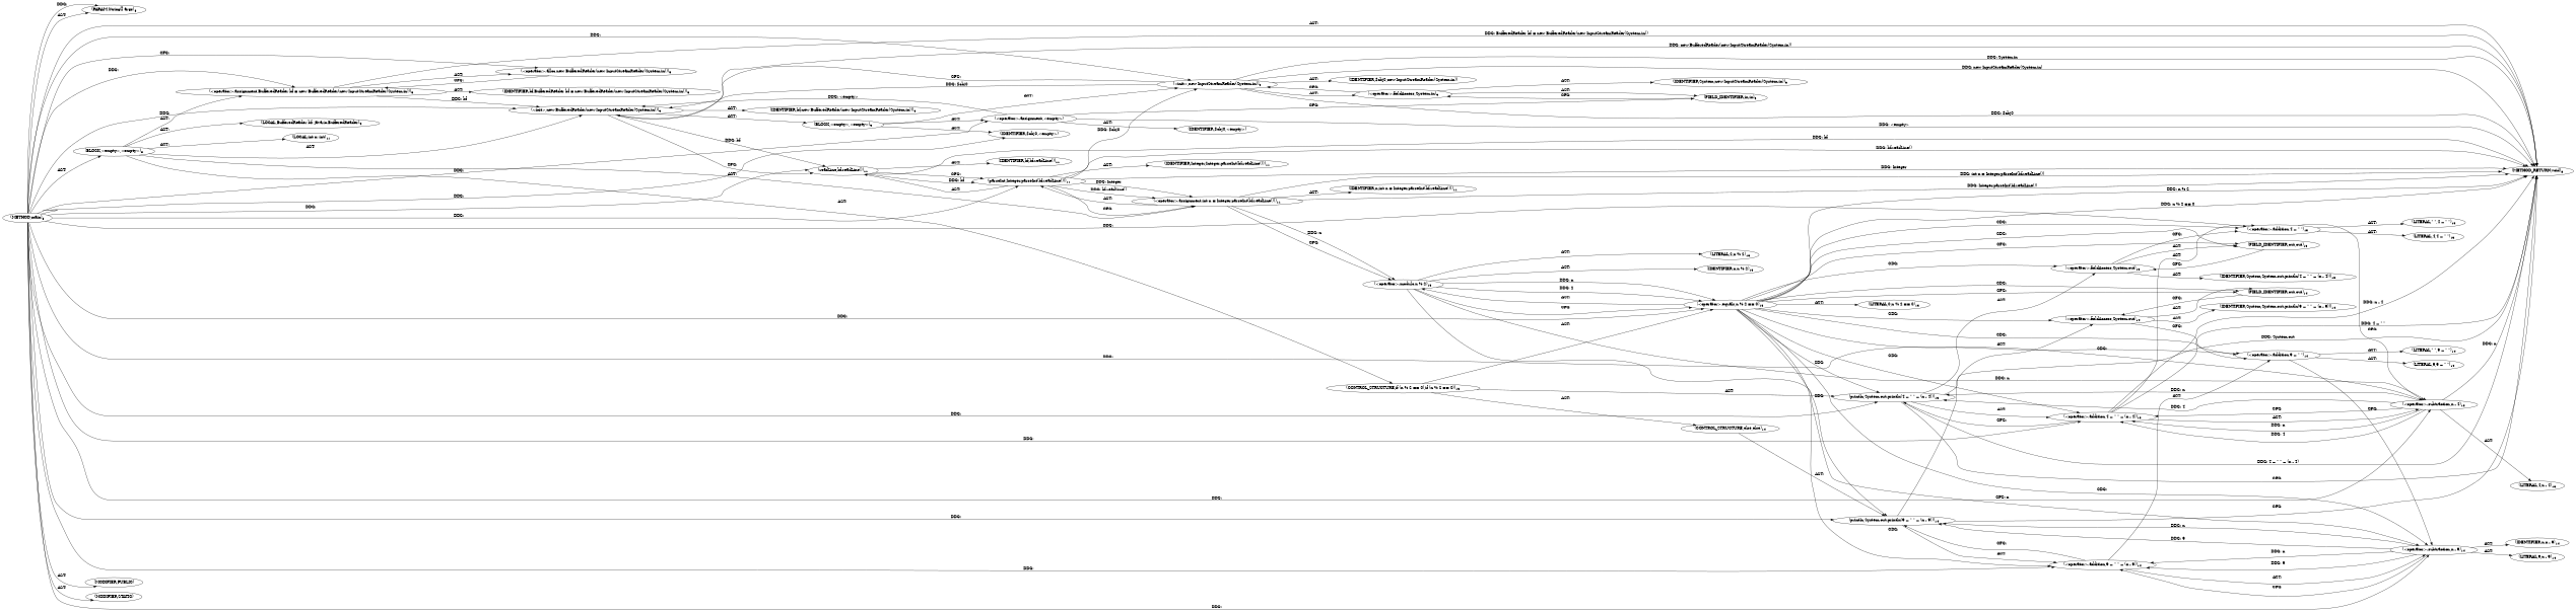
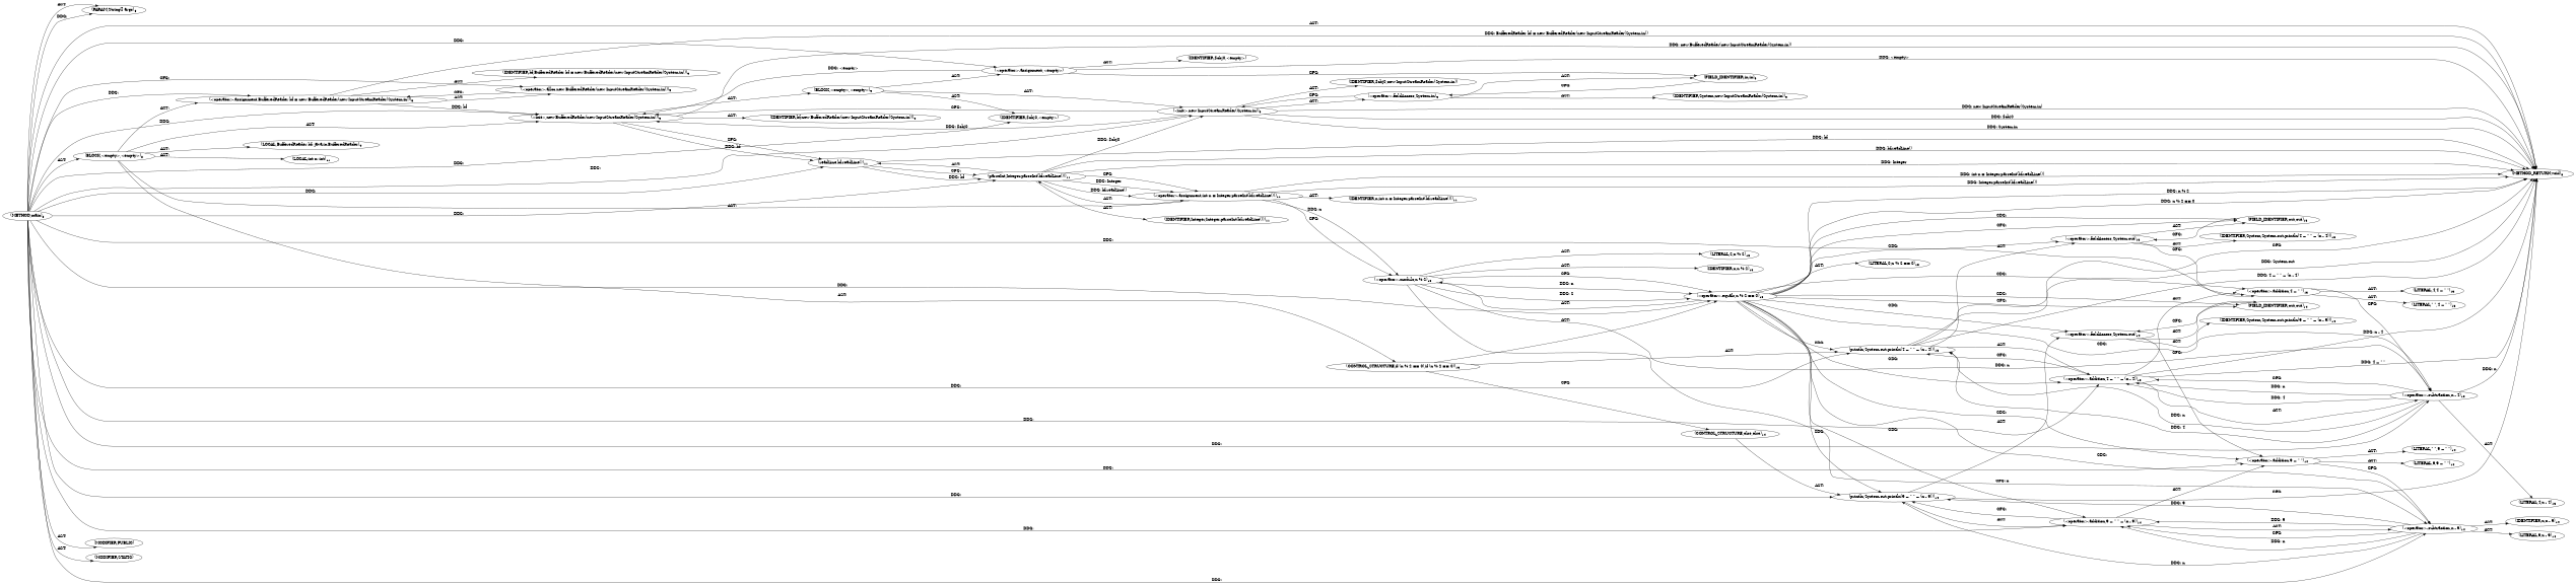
  digraph {
    rankdir=LR
    n1 [label=<(METHOD,main)<SUB>8</SUB>>]
    n2 [label=<(PARAM,String[] args)<SUB>8</SUB>>]
    n3 [label=<(BLOCK,&lt;empty&gt;,&lt;empty&gt;)<SUB>8</SUB>>]
    n4 [label=<(&lt;operator&gt;.assignment,BufferedReader bf = new BufferedReader(new InputStreamReader(System.in)))<SUB>9</SUB>>]
    n5 [label=<(&lt;operator&gt;.alloc,new BufferedReader(new InputStreamReader(System.in)))<SUB>9</SUB>>]
    n6 [label=<(&lt;init&gt;,new BufferedReader(new InputStreamReader(System.in)))<SUB>9</SUB>>]
    n7 [label=<(&lt;operator&gt;.assignment,&lt;empty&gt;)>]
    n8 [label=<(&lt;init&gt;,new InputStreamReader(System.in))<SUB>9</SUB>>]
    n9 [label=<(IDENTIFIER,$obj0,&lt;empty&gt;)>]
    n10 [label=<(parseInt,Integer.parseInt(bf.readLine()))<SUB>11</SUB>>]
    n11 [label=<(readLine,bf.readLine())<SUB>11</SUB>>]
    n12 [label=<(&lt;operator&gt;.equals,n % 2 == 0)<SUB>13</SUB>>]
    n13 [label=<(println,System.out.println(4 + &quot; &quot; + (n - 4)))<SUB>13</SUB>>]
    n14 [label=<(&lt;operator&gt;.addition,4 + &quot; &quot; + (n - 4))<SUB>13</SUB>>]
    n15 [label=<(&lt;operator&gt;.addition,4 + &quot; &quot;)<SUB>13</SUB>>]
    n16 [label=<(&lt;operator&gt;.subtraction,n - 4)<SUB>13</SUB>>]
    n17 [label=<(println,System.out.println(9 + &quot; &quot; + (n - 9)))<SUB>14</SUB>>]
    n18 [label=<(&lt;operator&gt;.addition,9 + &quot; &quot; + (n - 9))<SUB>14</SUB>>]
    n19 [label=<(&lt;operator&gt;.addition,9 + &quot; &quot;)<SUB>14</SUB>>]
    n20 [label=<(&lt;operator&gt;.subtraction,n - 9)<SUB>14</SUB>>]
    n21 [label=<(MODIFIER,PUBLIC)>]
    n22 [label=<(MODIFIER,STATIC)>]
    n23 [label=<(METHOD_RETURN,void)<SUB>8</SUB>>]
    n24 [label=<(LOCAL,BufferedReader bf: java.io.BufferedReader)<SUB>9</SUB>>]
    n25 [label=<(LOCAL,int n: int)<SUB>11</SUB>>]
    n26 [label=<(&lt;operator&gt;.assignment,int n = Integer.parseInt(bf.readLine()))<SUB>11</SUB>>]
    n27 [label=<(CONTROL_STRUCTURE,if (n % 2 == 0),if (n % 2 == 0))<SUB>13</SUB>>]
    n28 [label=<(IDENTIFIER,bf,BufferedReader bf = new BufferedReader(new InputStreamReader(System.in)))<SUB>9</SUB>>]
    n29 [label=<(IDENTIFIER,bf,new BufferedReader(new InputStreamReader(System.in)))<SUB>9</SUB>>]
    n30 [label=<(BLOCK,&lt;empty&gt;,&lt;empty&gt;)<SUB>9</SUB>>]
    n31 [label=<(IDENTIFIER,$obj0,&lt;empty&gt;)>]
    n32 [label=<(FIELD_IDENTIFIER,in,in)<SUB>9</SUB>>]
    n33 [label=<(IDENTIFIER,$obj0,new InputStreamReader(System.in))>]
    n34 [label=<(&lt;operator&gt;.fieldAccess,System.in)<SUB>9</SUB>>]
    n35 [label=<(IDENTIFIER,Integer,Integer.parseInt(bf.readLine()))<SUB>11</SUB>>]
-   n36 [label=<(IDENTIFIER,bf,bf.readLine())<SUB>11</SUB>>]
    n37 [label=<(&lt;operator&gt;.modulo,n % 2)<SUB>13</SUB>>]
    n38 [label=<(LITERAL,0,n % 2 == 0)<SUB>13</SUB>>]
    n39 [label=<(&lt;operator&gt;.fieldAccess,System.out)<SUB>13</SUB>>]
    n40 [label=<(FIELD_IDENTIFIER,out,out)<SUB>13</SUB>>]
    n41 [label=<(&lt;operator&gt;.fieldAccess,System.out)<SUB>14</SUB>>]
    n42 [label=<(FIELD_IDENTIFIER,out,out)<SUB>14</SUB>>]
    n43 [label=<(IDENTIFIER,n,n % 2)<SUB>13</SUB>>]
    n44 [label=<(LITERAL,2,n % 2)<SUB>13</SUB>>]
    n45 [label=<(LITERAL,4,4 + &quot; &quot;)<SUB>13</SUB>>]
    n46 [label=<(LITERAL,&quot; &quot;,4 + &quot; &quot;)<SUB>13</SUB>>]
    n47 [label=<(LITERAL,4,n - 4)<SUB>13</SUB>>]
    n48 [label=<(LITERAL,9,9 + &quot; &quot;)<SUB>14</SUB>>]
    n49 [label=<(LITERAL,&quot; &quot;,9 + &quot; &quot;)<SUB>14</SUB>>]
    n50 [label=<(IDENTIFIER,n,n - 9)<SUB>14</SUB>>]
    n51 [label=<(LITERAL,9,n - 9)<SUB>14</SUB>>]
    n52 [label=<(IDENTIFIER,n,int n = Integer.parseInt(bf.readLine()))<SUB>11</SUB>>]
    n53 [label=<(CONTROL_STRUCTURE,else,else)<SUB>14</SUB>>]
    n54 [label=<(IDENTIFIER,System,new InputStreamReader(System.in))<SUB>9</SUB>>]
    n55 [label=<(IDENTIFIER,System,System.out.println(4 + &quot; &quot; + (n - 4)))<SUB>13</SUB>>]
    n56 [label=<(IDENTIFIER,System,System.out.println(9 + &quot; &quot; + (n - 9)))<SUB>14</SUB>>]
    n1 -> n2 [label="AST: "]
    n1 -> n2 [label="DDG: "]
    n1 -> n3 [label="AST: "]
    n1 -> n4 [label="DDG: "]
    n1 -> n5 [label="CFG: "]
    n1 -> n6 [label="DDG: "]
    n1 -> n7 [label="DDG: "]
    n1 -> n8 [label="DDG: "]
    n1 -> n9 [label="DDG: "]
    n1 -> n10 [label="DDG: "]
    n1 -> n11 [label="DDG: "]
    n1 -> n12 [label="DDG: "]
    n1 -> n13 [label="DDG: "]
    n1 -> n14 [label="DDG: "]
    n1 -> n15 [label="DDG: "]
    n1 -> n16 [label="DDG: "]
    n1 -> n17 [label="DDG: "]
    n1 -> n18 [label="DDG: "]
    n1 -> n19 [label="DDG: "]
    n1 -> n20 [label="DDG: "]
    n1 -> n21 [label="AST: "]
    n1 -> n22 [label="AST: "]
    n1 -> n23 [label="AST: "]
    n3 -> n4 [label="AST: "]
    n3 -> n6 [label="AST: "]
    n3 -> n24 [label="AST: "]
    n3 -> n25 [label="AST: "]
    n3 -> n26 [label="AST: "]
    n3 -> n27 [label="AST: "]
    n4 -> n5 [label="AST: "]
    n4 -> n6 [label="DDG: bf"]
    n4 -> n23 [label="DDG: BufferedReader bf = new BufferedReader(new InputStreamReader(System.in))"]
    n4 -> n28 [label="AST: "]
    n5 -> n4 [label="CFG: "]
    n6 -> n11 [label="CFG: "]
    n6 -> n11 [label="DDG: bf"]
    n6 -> n23 [label="DDG: new BufferedReader(new InputStreamReader(System.in))"]
    n6 -> n29 [label="AST: "]
    n6 -> n30 [label="AST: "]
    n7 -> n6 [label="DDG: &lt;empty&gt;"]
    n7 -> n23 [label="DDG: &lt;empty&gt;"]
    n7 -> n31 [label="AST: "]
    n7 -> n32 [label="CFG: "]
    n8 -> n6 [label="CFG: "]
    n8 -> n6 [label="DDG: $obj0"]
    n8 -> n23 [label="DDG: $obj0"]
    n8 -> n23 [label="DDG: System.in"]
    n8 -> n23 [label="DDG: new InputStreamReader(System.in)"]
    n8 -> n33 [label="AST: "]
    n8 -> n34 [label="AST: "]
    n10 -> n8 [label="DDG: $obj0"]
    n10 -> n11 [label="AST: "]
    n10 -> n23 [label="DDG: bf.readLine()"]
    n10 -> n23 [label="DDG: Integer"]
    n10 -> n26 [label="CFG: "]
    n10 -> n26 [label="DDG: Integer"]
    n10 -> n26 [label="DDG: bf.readLine()"]
    n10 -> n35 [label="AST: "]
    n11 -> n10 [label="CFG: "]
    n11 -> n10 [label="DDG: bf"]
    n11 -> n23 [label="DDG: bf"]
-   n11 -> n36 [label="AST: "]
    n12 -> n13 [label="CDG: "]
    n12 -> n14 [label="CDG: "]
    n12 -> n15 [label="CDG: "]
    n12 -> n16 [label="CDG: "]
    n12 -> n17 [label="CDG: "]
    n12 -> n18 [label="CDG: "]
    n12 -> n19 [label="CDG: "]
    n12 -> n20 [label="CDG: "]
    n12 -> n23 [label="DDG: n % 2"]
    n12 -> n23 [label="DDG: n % 2 == 0"]
    n12 -> n37 [label="AST: "]
    n12 -> n38 [label="AST: "]
    n12 -> n39 [label="CDG: "]
    n12 -> n40 [label="CFG: "]
    n12 -> n40 [label="CDG: "]
    n12 -> n41 [label="CDG: "]
    n12 -> n42 [label="CFG: "]
    n12 -> n42 [label="CDG: "]
    n13 -> n14 [label="AST: "]
    n13 -> n23 [label="CFG: "]
    n13 -> n23 [label="DDG: System.out"]
    n13 -> n23 [label="DDG: 4 + &quot; &quot; + (n - 4)"]
    n13 -> n39 [label="AST: "]
    n14 -> n13 [label="CFG: "]
    n14 -> n15 [label="AST: "]
    n14 -> n16 [label="AST: "]
    n14 -> n23 [label="DDG: 4 + &quot; &quot;"]
    n14 -> n23 [label="DDG: n - 4"]
    n15 -> n16 [label="CFG: "]
    n15 -> n45 [label="AST: "]
    n15 -> n46 [label="AST: "]
    n16 -> n13 [label="DDG: n"]
    n16 -> n13 [label="DDG: 4"]
    n16 -> n14 [label="CFG: "]
    n16 -> n14 [label="DDG: n"]
    n16 -> n14 [label="DDG: 4"]
    n16 -> n23 [label="DDG: n"]
    n16 -> n47 [label="AST: "]
    n17 -> n18 [label="AST: "]
    n17 -> n23 [label="CFG: "]
    n17 -> n41 [label="AST: "]
    n18 -> n17 [label="CFG: "]
    n18 -> n19 [label="AST: "]
    n18 -> n20 [label="AST: "]
    n19 -> n20 [label="CFG: "]
    n19 -> n48 [label="AST: "]
    n19 -> n49 [label="AST: "]
    n20 -> n17 [label="DDG: n"]
    n20 -> n17 [label="DDG: 9"]
    n20 -> n18 [label="CFG: "]
    n20 -> n18 [label="DDG: n"]
    n20 -> n18 [label="DDG: 9"]
    n20 -> n50 [label="AST: "]
    n20 -> n51 [label="AST: "]
    n26 -> n10 [label="AST: "]
    n26 -> n23 [label="DDG: Integer.parseInt(bf.readLine())"]
    n26 -> n23 [label="DDG: int n = Integer.parseInt(bf.readLine())"]
    n26 -> n37 [label="CFG: "]
    n26 -> n37 [label="DDG: n"]
    n26 -> n52 [label="AST: "]
    n27 -> n12 [label="AST: "]
    n27 -> n13 [label="AST: "]
-   n27 -> n53 [label="AST: "]
+   n27 -> n53 [label="CFG: "]
    n30 -> n7 [label="AST: "]
    n30 -> n8 [label="AST: "]
    n30 -> n9 [label="AST: "]
    n32 -> n34 [label="CFG: "]
    n34 -> n8 [label="CFG: "]
    n34 -> n32 [label="AST: "]
    n34 -> n54 [label="AST: "]
    n37 -> n12 [label="CFG: "]
    n37 -> n12 [label="DDG: n"]
    n37 -> n12 [label="DDG: 2"]
    n37 -> n16 [label="DDG: n"]
    n37 -> n20 [label="CFG: n"]
    n37 -> n43 [label="AST: "]
    n37 -> n44 [label="AST: "]
    n39 -> n15 [label="CFG: "]
    n39 -> n40 [label="AST: "]
    n39 -> n55 [label="AST: "]
    n40 -> n39 [label="CFG: "]
    n41 -> n19 [label="CFG: "]
    n41 -> n42 [label="AST: "]
    n41 -> n56 [label="AST: "]
    n42 -> n41 [label="CFG: "]
    n53 -> n17 [label="AST: "]
  }
